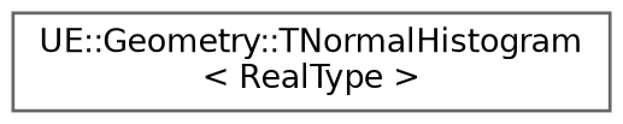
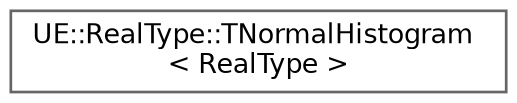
  digraph {
    rankdir=LR
-   n1 [color=grey40 fillcolor=white fontname=Helvetica fontsize=10 height=0.2 label="UE::Geometry::TNormalHistogram\l\< RealType \>" shape=box style=filled width=0.4]
+   n1 [color=grey40 fillcolor=white fontname=Helvetica fontsize=10 height=0.2 label="UE::RealType::TNormalHistogram\l\< RealType \>" shape=box style=filled width=0.4]
  }
